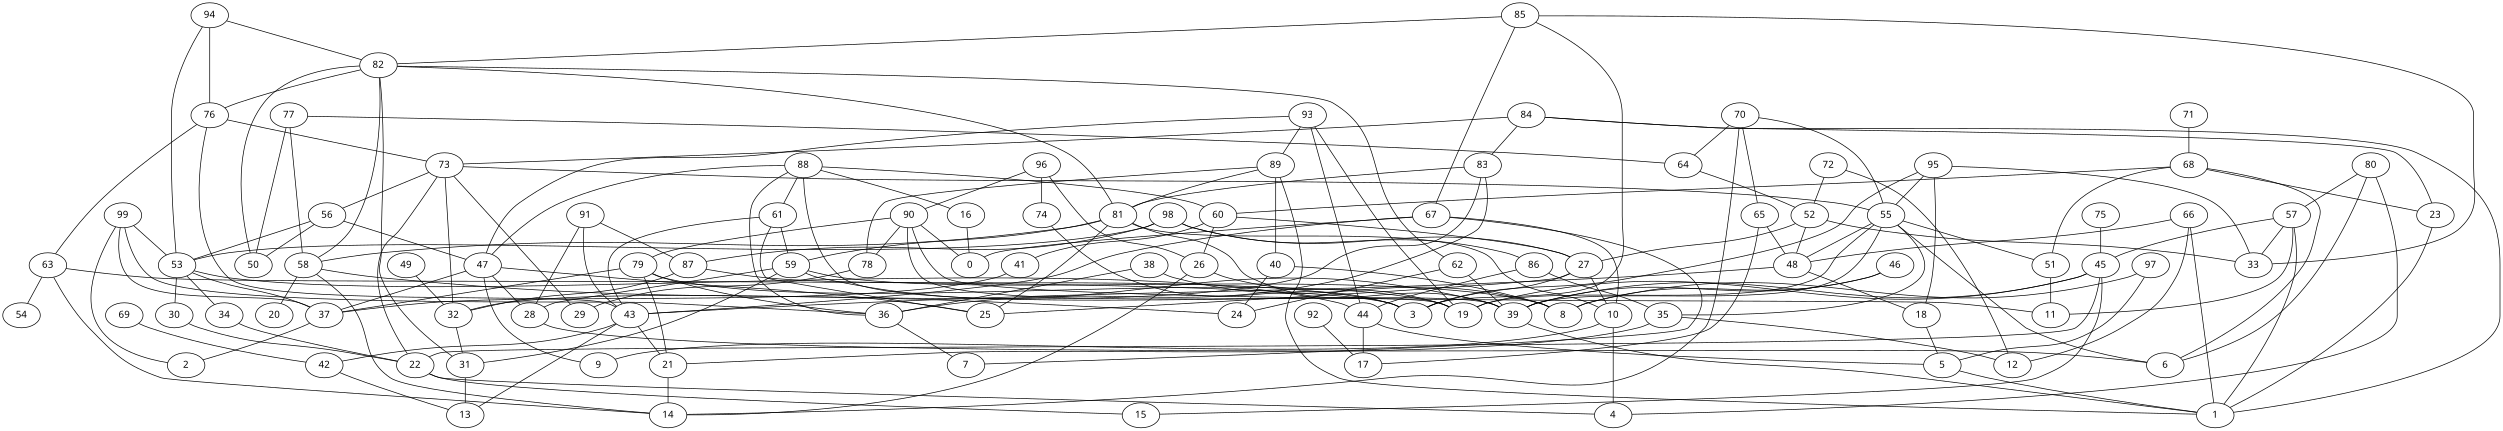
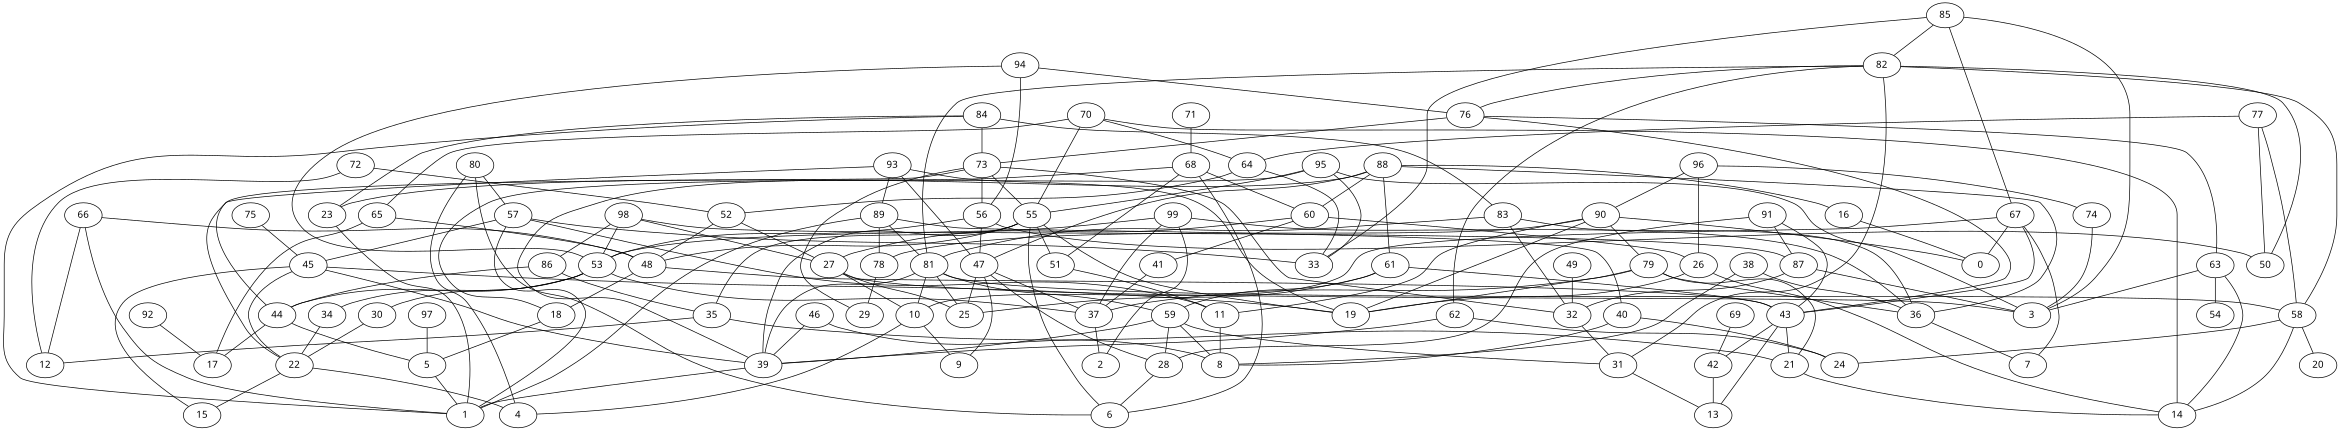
  graph {
    fontname="Noto Sans"
    node [fontname="Noto Sans"]
    edge [fontname="Noto Sans"]
    5
    1
    10
    4
    9
    11
    8
    16
    0
    18
    21
    14
    22
    15
    23
    26
    19
    27
    3
    25
    28
    6
    30
    31
    13
    32
    34
    35
    12
    36
    7
    37
    2
    38
    39
    40
    24
    41
    42
    43
    44
    17
    45
    46
    47
    48
    49
    51
    52
    53
    55
    56
    50
    57
    33
    58
    20
    59
    60
    61
    62
    63
    54
    64
    65
    66
    67
    68
    69
    70
    71
    72
    73
    29
    74
    75
    76
    77
    78
    79
    80
    81
    82
    83
    84
    85
    86
    87
    88
    89
    90
    91
    92
    93
    94
    95
    96
    97
    98
    99
    5 -- 1
    10 -- 4
    10 -- 9
-   97 -- 8
+   11 -- 8
    16 -- 0
    18 -- 5
    21 -- 14
    22 -- 4
    22 -- 15
    23 -- 1
    26 -- 14
    26 -- 19
    27 -- 10
    27 -- 3
    27 -- 25
    28 -- 6
    30 -- 22
    31 -- 13
    32 -- 31
    34 -- 22
    35 -- 21
    35 -- 12
    36 -- 7
    37 -- 2
    38 -- 8
    38 -- 36
    39 -- 1
    40 -- 8
    40 -- 24
    41 -- 37
    42 -- 13
    43 -- 21
    43 -- 13
    43 -- 42
    44 -- 5
    44 -- 17
    45 -- 22
    45 -- 15
    45 -- 19
    45 -- 39
    46 -- 8
    46 -- 39
    47 -- 9
    47 -- 25
    47 -- 28
    47 -- 37
    48 -- 18
    48 -- 43
    49 -- 32
    51 -- 11
    52 -- 27
    52 -- 48
    53 -- 30
    53 -- 34
    53 -- 37
    53 -- 44
    55 -- 19
    55 -- 6
    55 -- 35
    55 -- 39
    55 -- 48
    55 -- 51
    56 -- 47
    56 -- 53
    56 -- 50
    57 -- 1
    57 -- 11
    57 -- 45
    57 -- 33
    58 -- 14
    58 -- 24
    58 -- 20
    59 -- 8
    59 -- 28
    59 -- 31
    59 -- 39
    60 -- 26
    60 -- 27
    60 -- 41
    61 -- 25
    61 -- 43
    61 -- 59
    62 -- 39
    62 -- 24
    63 -- 14
    63 -- 3
    63 -- 54
    64 -- 52
-   52 -- 33
+   64 -- 33
    65 -- 17
    65 -- 48
    66 -- 1
    66 -- 12
    66 -- 48
    67 -- 10
    67 -- 0
    67 -- 7
    67 -- 43
    68 -- 23
    68 -- 6
    68 -- 51
    68 -- 60
    69 -- 42
    70 -- 14
    70 -- 55
    70 -- 64
    70 -- 65
    71 -- 68
    72 -- 12
    72 -- 52
    73 -- 22
    73 -- 32
    73 -- 55
    73 -- 56
    73 -- 29
    74 -- 3
    75 -- 45
    76 -- 43
    76 -- 63
    76 -- 73
    77 -- 50
    77 -- 58
    77 -- 64
    78 -- 29
    79 -- 21
    79 -- 19
    79 -- 36
    79 -- 37
    80 -- 4
    80 -- 6
    80 -- 57
    81 -- 10
    81 -- 25
    81 -- 39
    81 -- 58
    81 -- 59
    82 -- 31
    82 -- 50
    82 -- 58
    82 -- 62
    82 -- 76
    82 -- 81
    83 -- 32
    83 -- 36
    83 -- 81
    84 -- 1
    84 -- 23
    84 -- 73
    84 -- 83
    85 -- 3
    85 -- 33
    85 -- 67
    85 -- 82
    86 -- 35
    86 -- 44
    87 -- 3
    87 -- 32
    88 -- 16
    88 -- 36
    88 -- 39
    88 -- 47
    88 -- 60
    88 -- 61
    89 -- 1
    89 -- 40
    89 -- 78
    89 -- 81
    90 -- 11
    90 -- 0
    90 -- 19
    90 -- 78
    90 -- 79
    91 -- 28
    91 -- 43
    91 -- 87
    92 -- 17
    93 -- 19
    93 -- 44
    93 -- 47
    93 -- 89
    94 -- 53
    94 -- 76
-   94 -- 82
+   94 -- 56
    95 -- 18
    95 -- 3
    95 -- 55
    95 -- 33
    96 -- 26
    96 -- 74
    96 -- 90
    97 -- 5
    98 -- 27
    98 -- 53
    98 -- 86
    98 -- 87
    99 -- 36
    99 -- 37
    99 -- 2
    99 -- 53
  }
